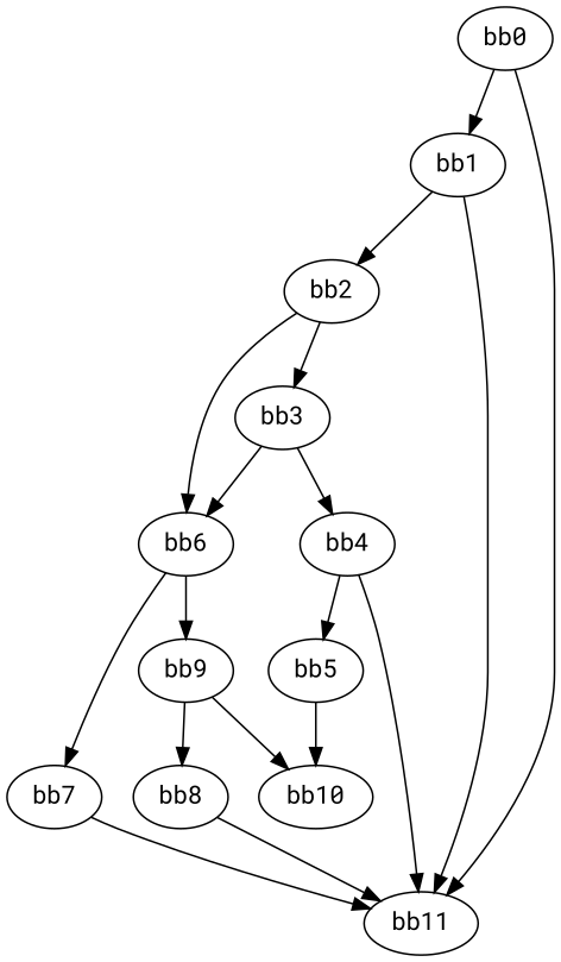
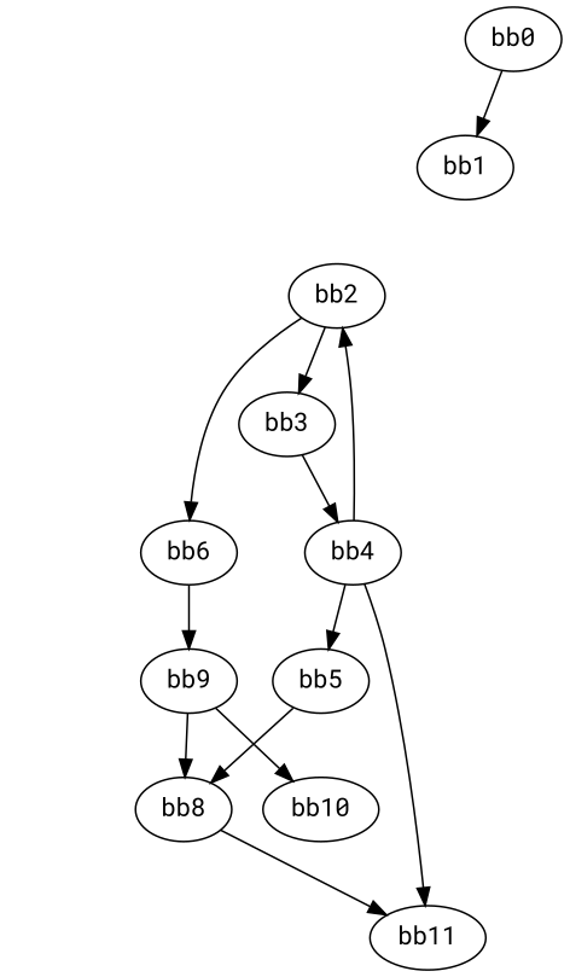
  digraph {
    fontname="Roboto Mono"
    node [fontname="Roboto Mono"]
    edge [fontname="Roboto Mono"]
    n1 [label="bb0\l"]
    n2 [label="bb1\l"]
    n3 [label="bb11\l"]
    n4 [label="bb2\l"]
    n5 [label="bb3\l"]
    n6 [label="bb6\l"]
    n7 [label="bb4\l"]
-   n8 [label="bb7\l"]
    n9 [label="bb9\l"]
    n10 [label="bb5\l"]
    n11 [label="bb10\l"]
    n12 [label="bb8\l"]
    n1 -> n2
-   n1 -> n3
-   n2 -> n3
-   n2 -> n4
+   n7 -> n4
    n4 -> n5
    n4 -> n6
-   n5 -> n6
    n5 -> n7
-   n6 -> n8
    n6 -> n9
    n7 -> n3
    n7 -> n10
-   n8 -> n3
    n9 -> n11
    n9 -> n12
-   n10 -> n11
+   n10 -> n12
    n12 -> n3
  }
